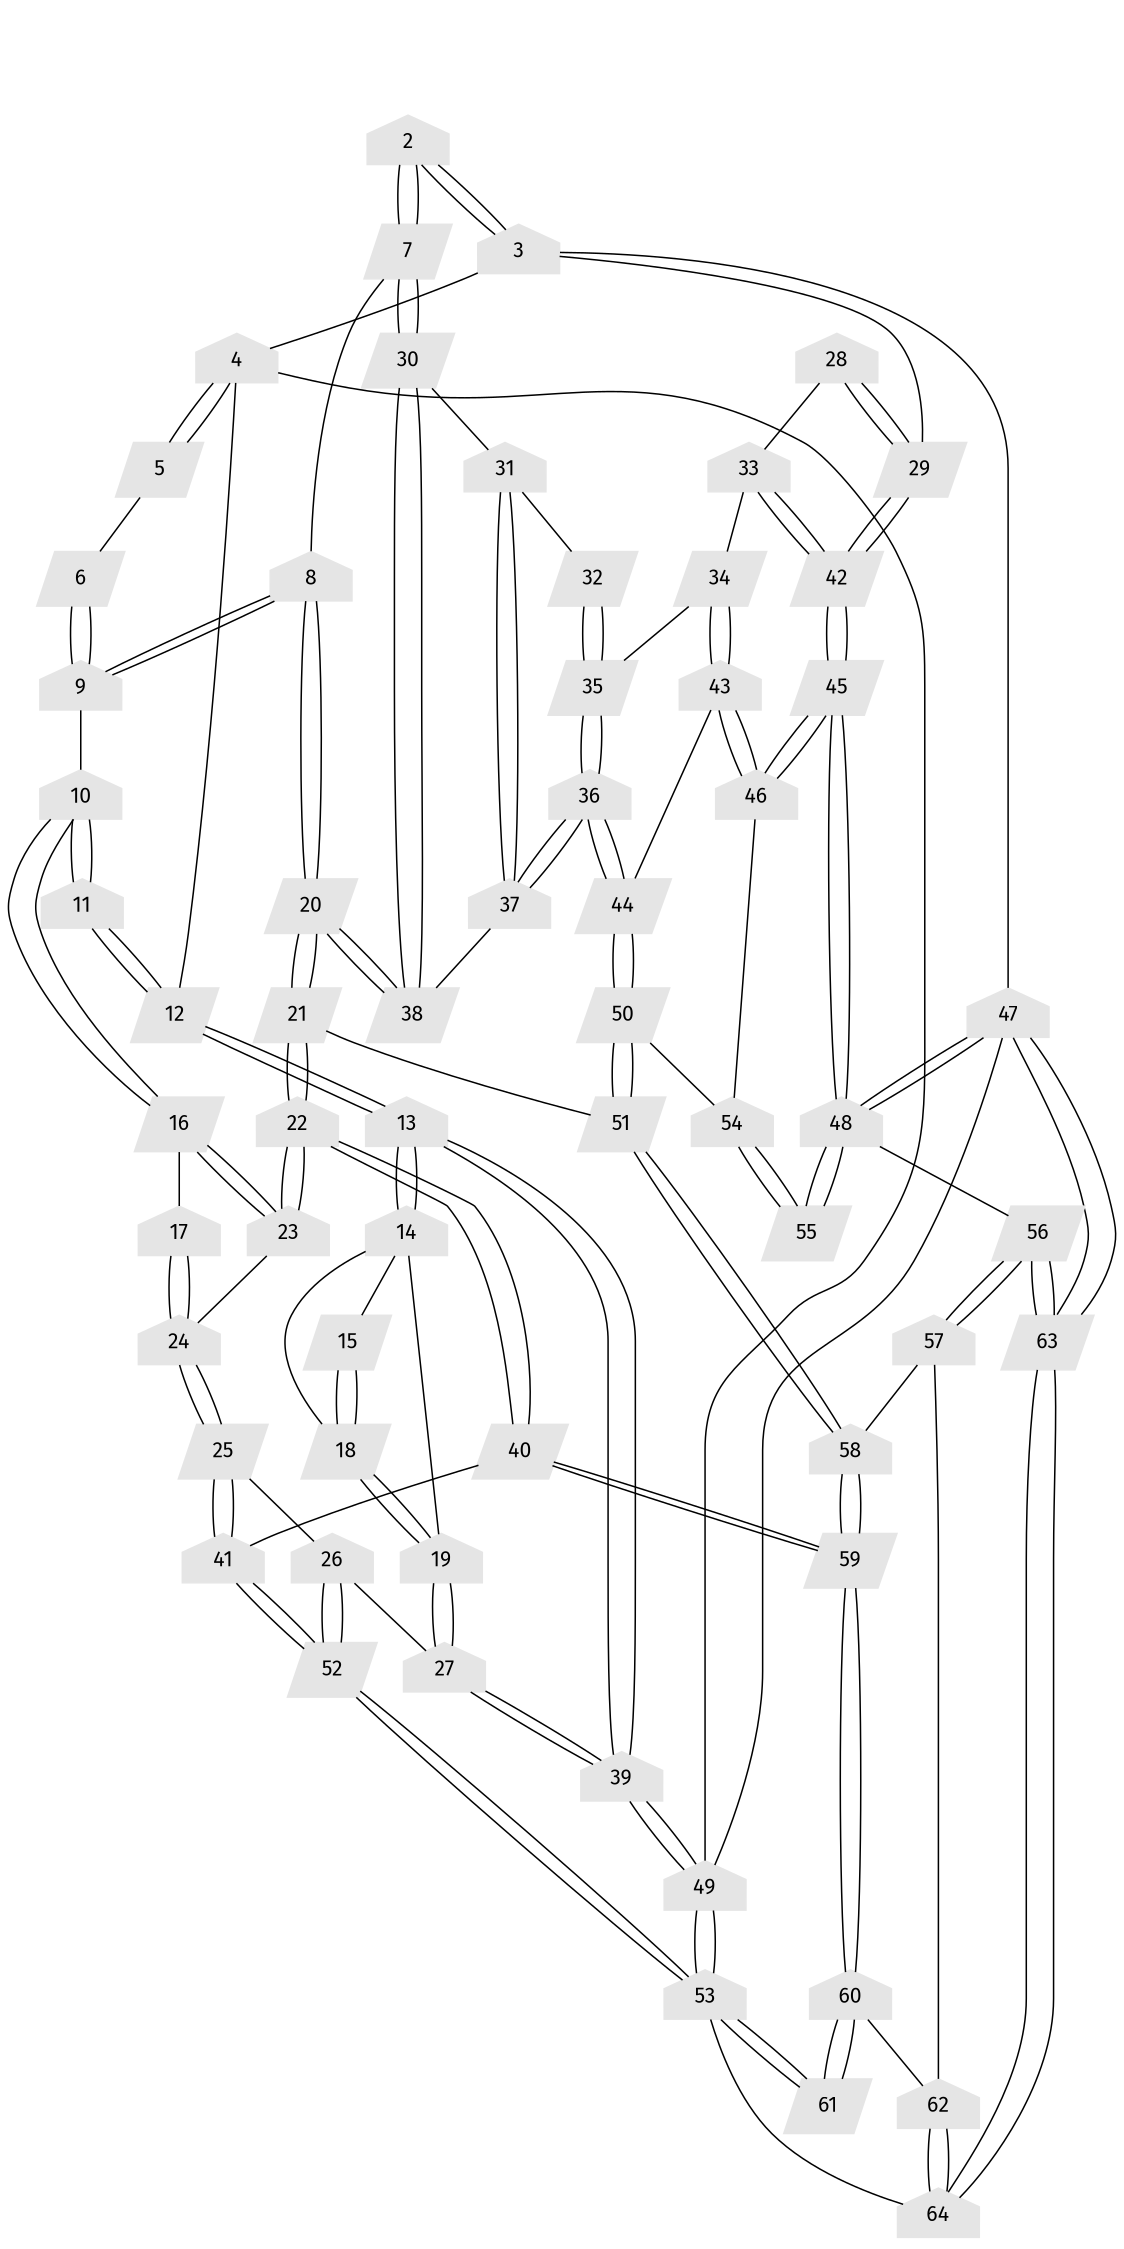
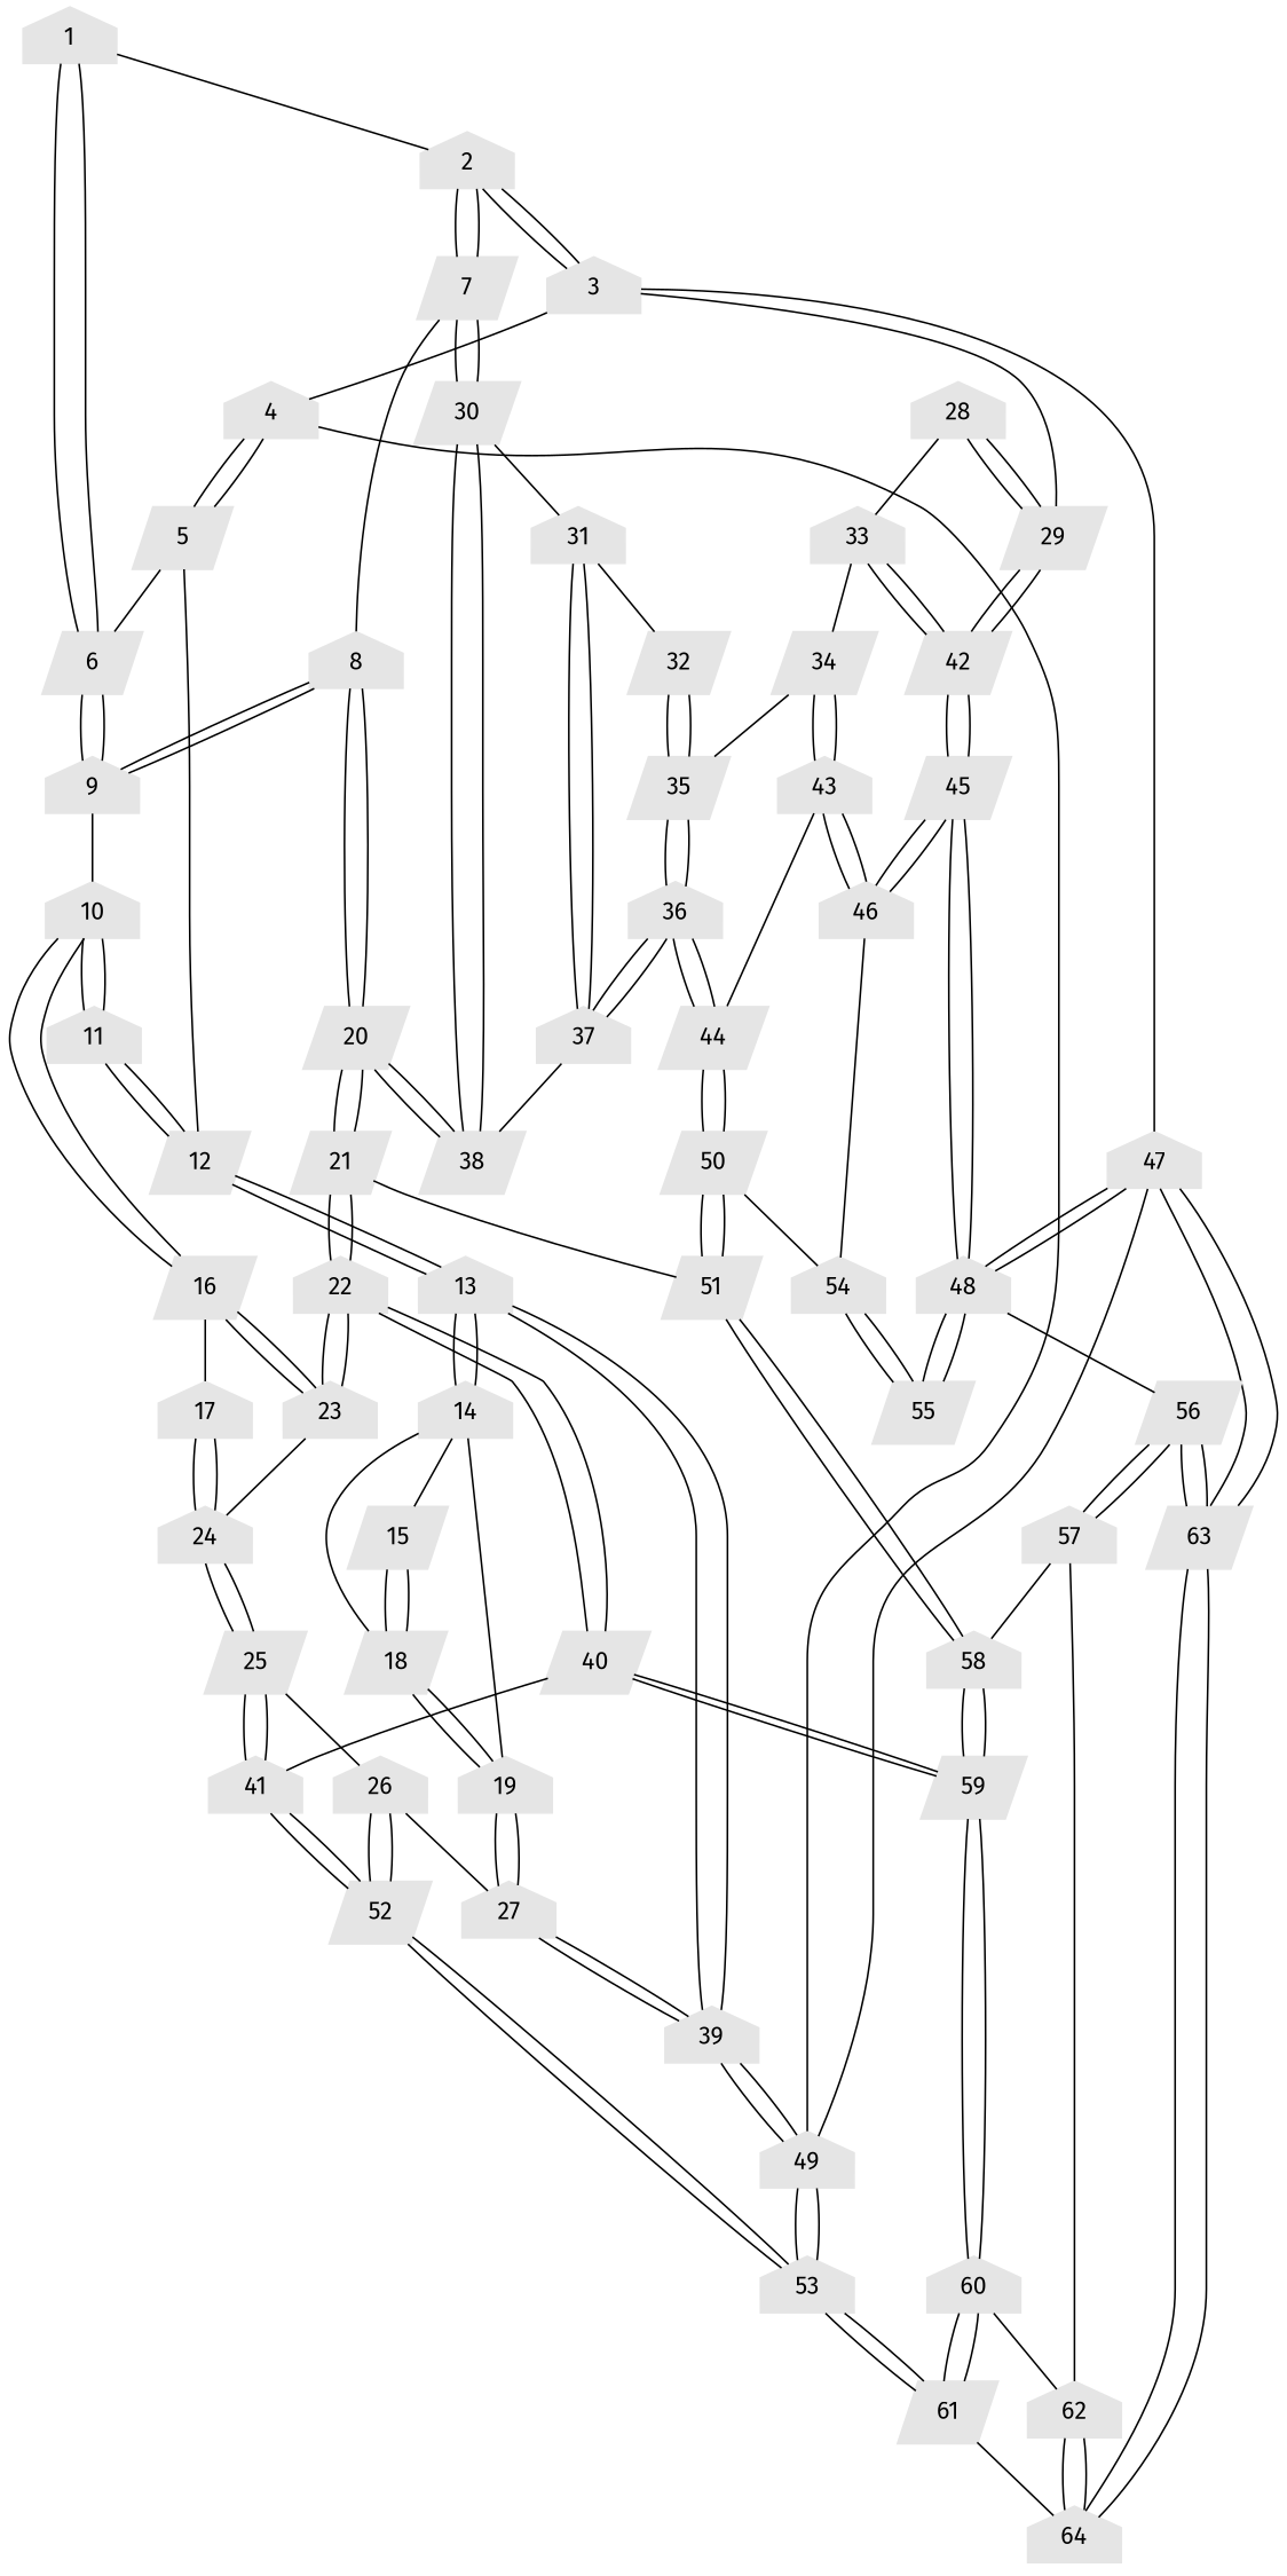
  graph {
    fontname="Fira Sans"
    node [color=gray90 fontname="Fira Sans" shape=house style=filled]
    edge [fontname="Fira Sans"]
+   1
    2
    6 [shape=parallelogram]
    3
    7 [shape=parallelogram]
    9
    4
    29 [shape=parallelogram]
    47
    8
    30 [shape=parallelogram]
    5 [shape=parallelogram]
    12 [shape=parallelogram]
    49
    42 [shape=parallelogram]
    48
    63 [shape=parallelogram]
    13
    53
    10
    20 [shape=parallelogram]
    38 [shape=parallelogram]
    31
    21 [shape=parallelogram]
    11
    16 [shape=parallelogram]
    17
    23
    14
    39
    15 [shape=parallelogram]
    19
    18 [shape=parallelogram]
    27
    24
    25 [shape=parallelogram]
    22
    51 [shape=parallelogram]
    40 [shape=parallelogram]
    58
    41
    59 [shape=parallelogram]
    26
    52 [shape=parallelogram]
    28
    33
    34 [shape=parallelogram]
    45 [shape=parallelogram]
    32 [shape=parallelogram]
    37
    35 [shape=parallelogram]
    36
    43
    44 [shape=parallelogram]
    46
    50 [shape=parallelogram]
    60
    54
    55 [shape=parallelogram]
    56 [shape=parallelogram]
    64
    61 [shape=parallelogram]
    57
    62
+   1 -- 2
+   1 -- 6
+   1 -- 6
    2 -- 3
    2 -- 3
    2 -- 7
    2 -- 7
    6 -- 9
    6 -- 9
    3 -- 4
    3 -- 29
    3 -- 47
    7 -- 8
    7 -- 30
    7 -- 30
    9 -- 10
    4 -- 5
    4 -- 5
-   4 -- 12
+   5 -- 12
    4 -- 49
    29 -- 42
    29 -- 42
    47 -- 49
    47 -- 48
    47 -- 48
    47 -- 63
    47 -- 63
    8 -- 9
    8 -- 9
    8 -- 20
    8 -- 20
    30 -- 38
    30 -- 38
    30 -- 31
    5 -- 6
    12 -- 13
    12 -- 13
    49 -- 53
    49 -- 53
    42 -- 45
    42 -- 45
    48 -- 55
    48 -- 55
    48 -- 56
    63 -- 64
    63 -- 64
    13 -- 14
    13 -- 14
    13 -- 39
    13 -- 39
    53 -- 61
    53 -- 61
    10 -- 11
    10 -- 11
    10 -- 16
    10 -- 16
    20 -- 38
    20 -- 38
    20 -- 21
    20 -- 21
    31 -- 32
    31 -- 37
    31 -- 37
    21 -- 22
    21 -- 22
    21 -- 51
    11 -- 12
    11 -- 12
    16 -- 17
    16 -- 23
    16 -- 23
    17 -- 24
    17 -- 24
    23 -- 24
    14 -- 15
    14 -- 19
    14 -- 18
    39 -- 49
    39 -- 49
    15 -- 18
    15 -- 18
    19 -- 27
    19 -- 27
    18 -- 19
    18 -- 19
    27 -- 39
    27 -- 39
    24 -- 25
    24 -- 25
    25 -- 41
    25 -- 41
    25 -- 26
    22 -- 23
    22 -- 23
    22 -- 40
    22 -- 40
    51 -- 58
    51 -- 58
    40 -- 41
    40 -- 59
    40 -- 59
    58 -- 59
    58 -- 59
    41 -- 52
    41 -- 52
    59 -- 60
    59 -- 60
    26 -- 27
    26 -- 52
    26 -- 52
    52 -- 53
    52 -- 53
    28 -- 29
    28 -- 29
    28 -- 33
    33 -- 42
    33 -- 42
    33 -- 34
    34 -- 35
    34 -- 43
    34 -- 43
    45 -- 48
    45 -- 48
    45 -- 46
    45 -- 46
    32 -- 35
    32 -- 35
    37 -- 38
    35 -- 36
    35 -- 36
    36 -- 37
    36 -- 37
    36 -- 44
    36 -- 44
    43 -- 44
    43 -- 46
    43 -- 46
    44 -- 50
    44 -- 50
    46 -- 54
    50 -- 51
    50 -- 51
    50 -- 54
    60 -- 61
    60 -- 61
    60 -- 62
    54 -- 55
    54 -- 55
    56 -- 63
    56 -- 63
    56 -- 57
    56 -- 57
-   53 -- 64
+   61 -- 64
    57 -- 58
    57 -- 62
    62 -- 64
    62 -- 64
  }
